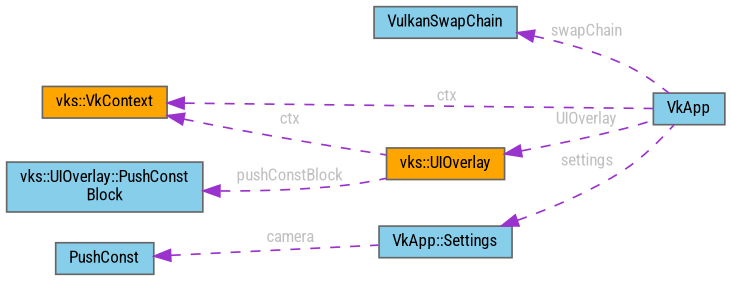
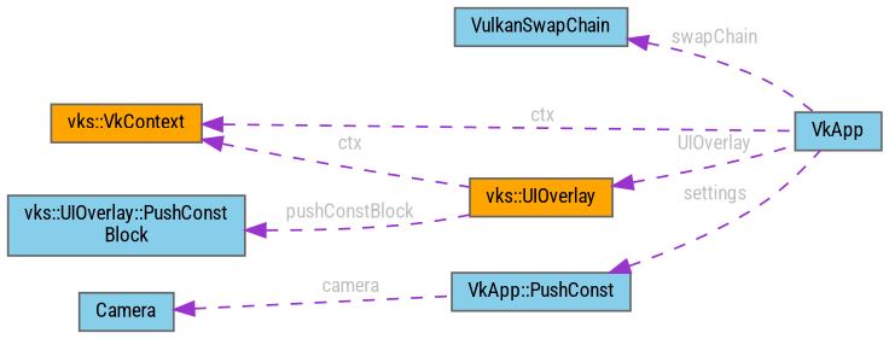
  digraph {
    fontname="Roboto Condensed"
    rankdir=LR
    node [color=gray40 fillcolor=skyblue fontname="Roboto Condensed" fontsize=10 shape=box style=filled]
    edge [color=darkorchid3 dir=back fontcolor=grey fontname="Roboto Condensed" fontsize=10 labelfontname=Helvetica labelfontsize=10 style=dashed]
    n1 [fontcolor=black height=0.2 label=VkApp width=0.4]
    n2 [height=0.2 label=VulkanSwapChain width=0.4]
    n3 [fillcolor=orange height=0.2 label="vks::UIOverlay" width=0.4]
    n4 [fillcolor=orange height=0.2 label="vks::VkContext" width=0.4]
    n5 [height=0.2 label="vks::UIOverlay::PushConst\lBlock" width=0.4]
-   n6 [height=0.2 label="VkApp::Settings" width=0.4]
-   n7 [height=0.2 label=PushConst width=0.4]
+   n6 [height=0.2 label="VkApp::PushConst" width=0.4]
+   n7 [height=0.2 label=Camera width=0.4]
    n2 -> n1 [label=" swapChain"]
    n3 -> n1 [label=" UIOverlay"]
    n4 -> n1 [label=" ctx"]
    n4 -> n3 [label=" ctx"]
    n5 -> n3 [label=" pushConstBlock"]
    n6 -> n1 [label=" settings"]
    n7 -> n6 [label=" camera"]
  }
